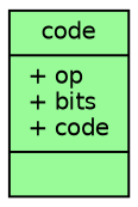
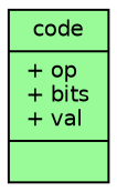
  digraph {
-   n1 [color=black fillcolor=palegreen fontcolor=black fontname=Helvetica fontsize=10 height=0.2 label="{code\n|+ op\l+ bits\l+ code\l|}" shape=record style=filled width=0.4]
+   n1 [color=black fillcolor=palegreen fontcolor=black fontname=Helvetica fontsize=10 height=0.2 label="{code\n|+ op\l+ bits\l+ val\l|}" shape=record style=filled width=0.4]
  }
